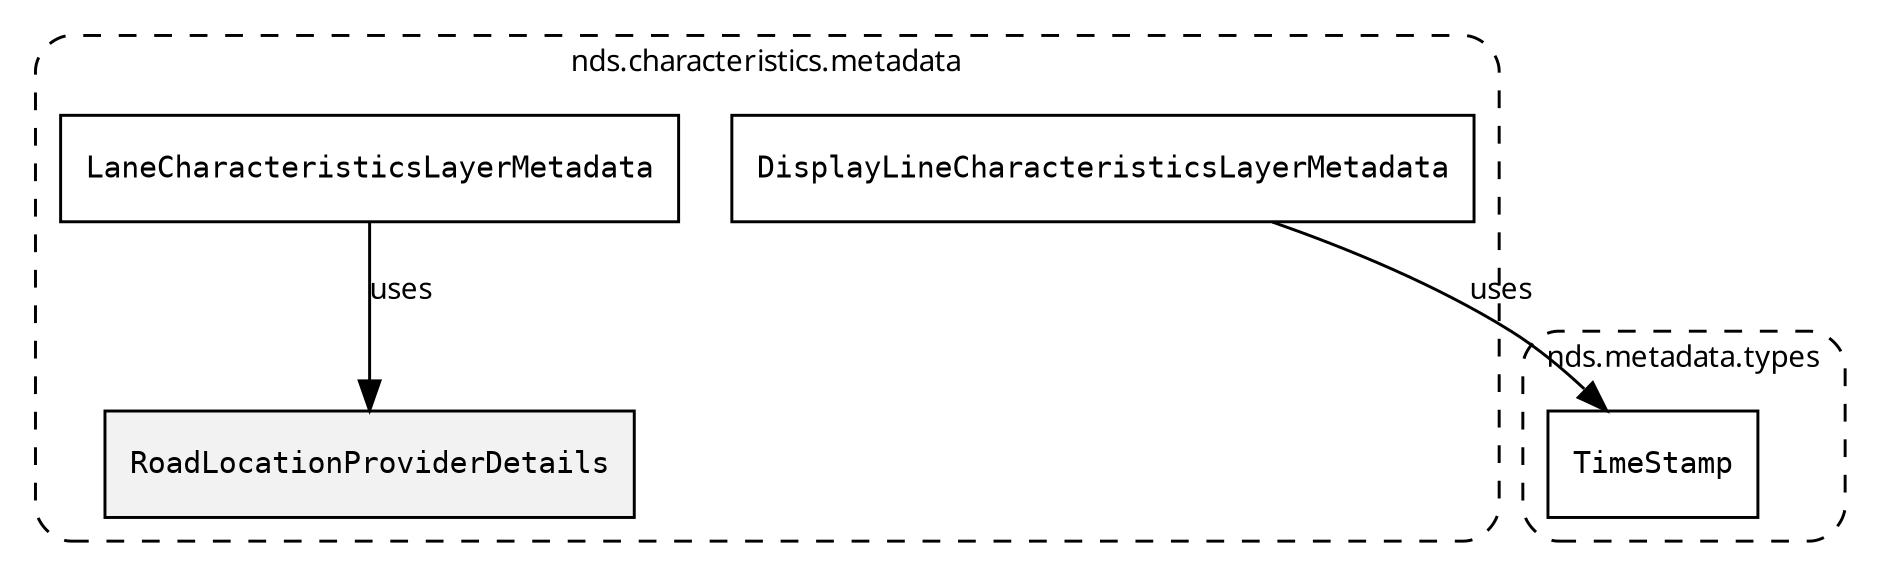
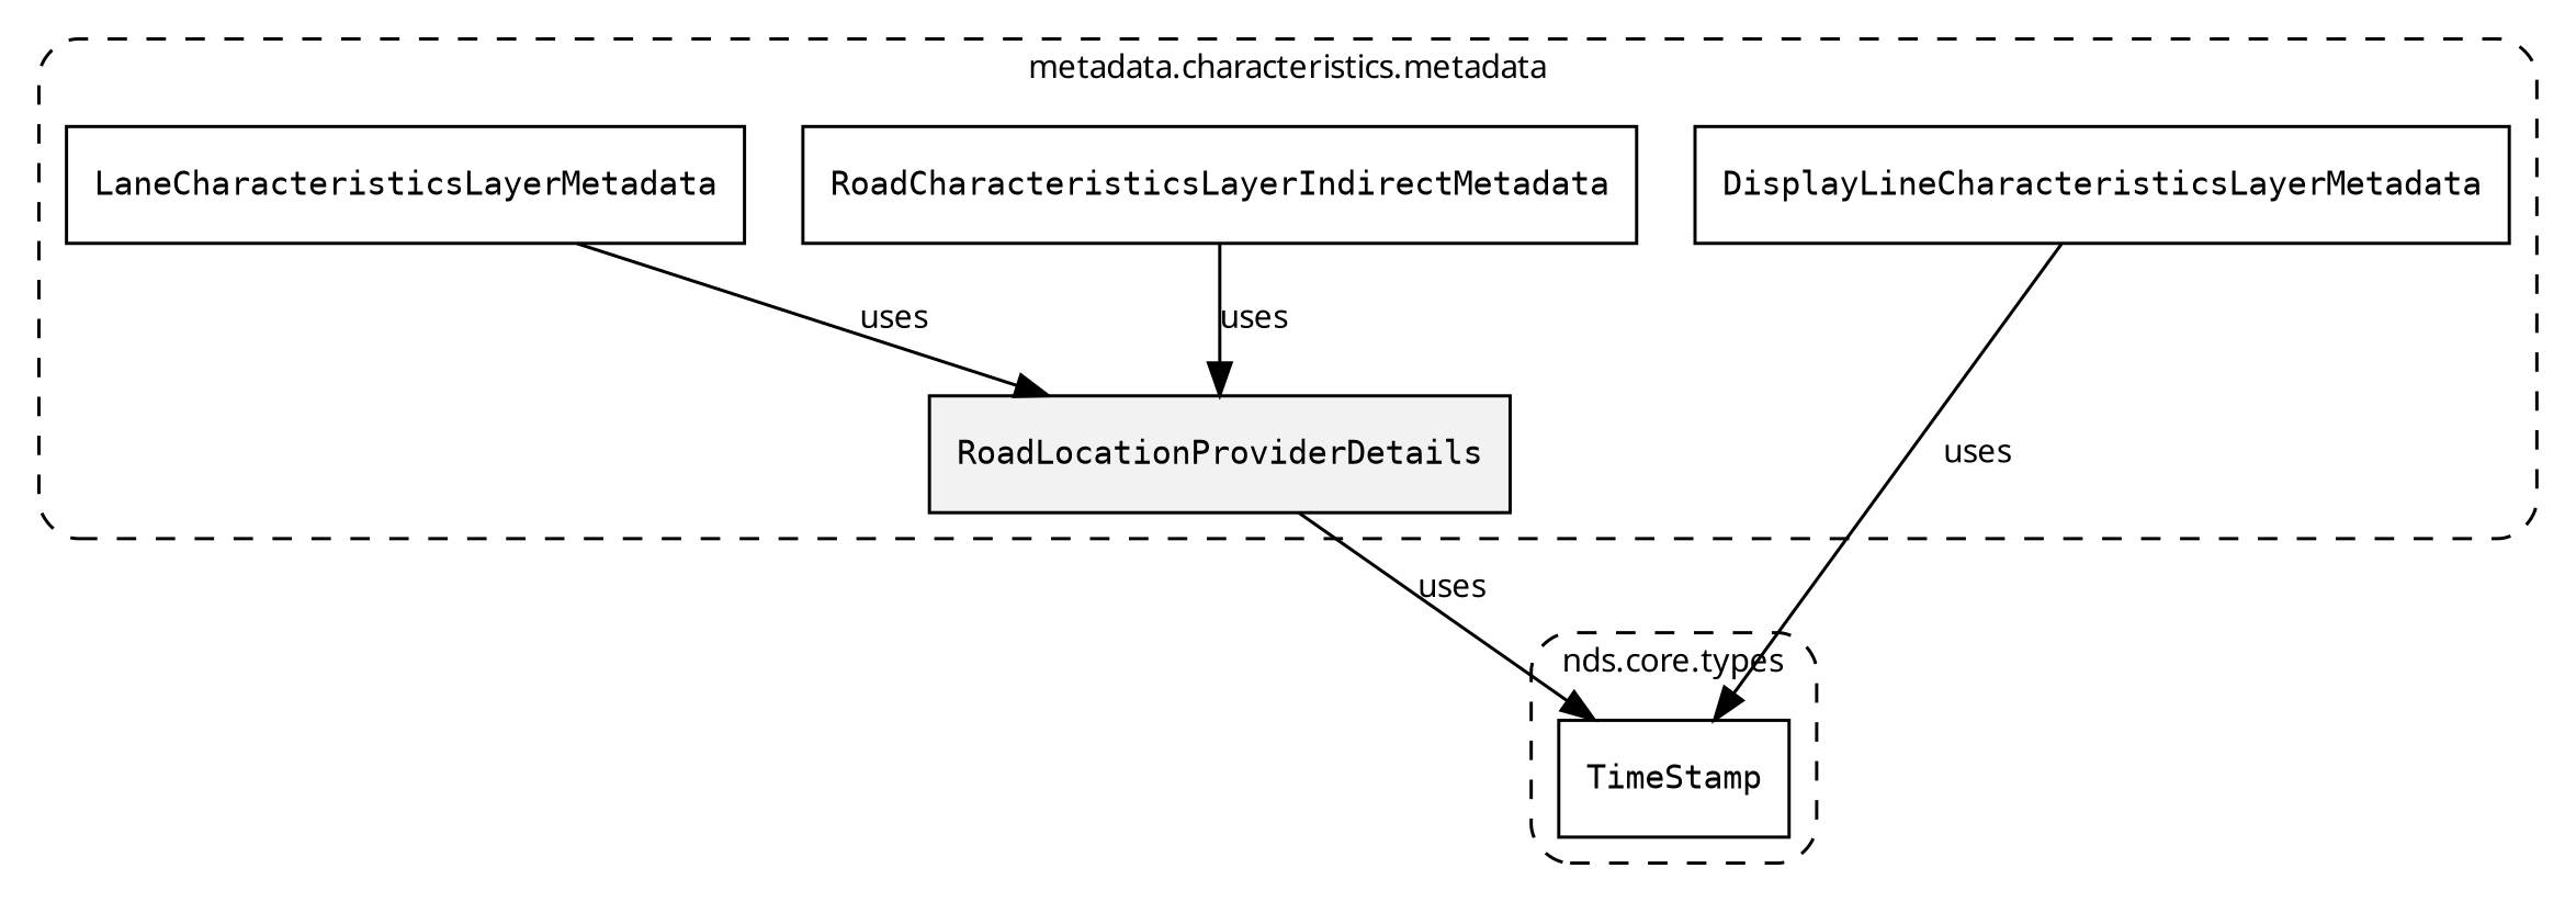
  digraph {
    fontname="Noto Sans"
    fontsize=10
    rankdir=TB
    node [fontname="Noto Sans" fontsize=10 shape=box]
    edge [fontname="Noto Sans" fontsize=10]
    n1 [fillcolor="#0000000D" label=<<font face="monospace"><table align="center" border="0" cellspacing="0" cellpadding="0"><tr><td href="../../../content/packages/nds.characteristics.metadata.html#Structure-RoadLocationProviderDetails" title="Structure defined in nds.characteristics.metadata">RoadLocationProviderDetails</td></tr></table></font>> style=filled]
+   n2 [label=<<font face="monospace"><table align="center" border="0" cellspacing="0" cellpadding="0"><tr><td href="../../../content/packages/nds.characteristics.metadata.html#Structure-RoadCharacteristicsLayerIndirectMetadata" title="Structure defined in nds.characteristics.metadata">RoadCharacteristicsLayerIndirectMetadata</td></tr></table></font>>]
    n3 [label=<<font face="monospace"><table align="center" border="0" cellspacing="0" cellpadding="0"><tr><td href="../../../content/packages/nds.characteristics.metadata.html#Structure-LaneCharacteristicsLayerMetadata" title="Structure defined in nds.characteristics.metadata">LaneCharacteristicsLayerMetadata</td></tr></table></font>>]
    n4 [label=<<font face="monospace"><table align="center" border="0" cellspacing="0" cellpadding="0"><tr><td href="../../../content/packages/nds.characteristics.metadata.html#Structure-DisplayLineCharacteristicsLayerMetadata" title="Structure defined in nds.characteristics.metadata">DisplayLineCharacteristicsLayerMetadata</td></tr></table></font>>]
    n5 [label=<<font face="monospace"><table align="center" border="0" cellspacing="0" cellpadding="0"><tr><td href="../../../content/packages/nds.core.types.html#Structure-TimeStamp" title="Structure defined in nds.core.types">TimeStamp</td></tr></table></font>>]
    subgraph cluster_1 {
-     label="nds.characteristics.metadata"
+     label="metadata.characteristics.metadata"
      style="dashed, rounded"
      n1
+     n2
      n3
      n4
    }
    subgraph cluster_2 {
-     label="nds.metadata.types"
+     label="nds.core.types"
      style="dashed, rounded"
      n5
    }
+   n1 -> n5 [label=uses]
+   n2 -> n1 [label=uses]
    n3 -> n1 [label=uses]
    n4 -> n5 [label=uses]
  }
